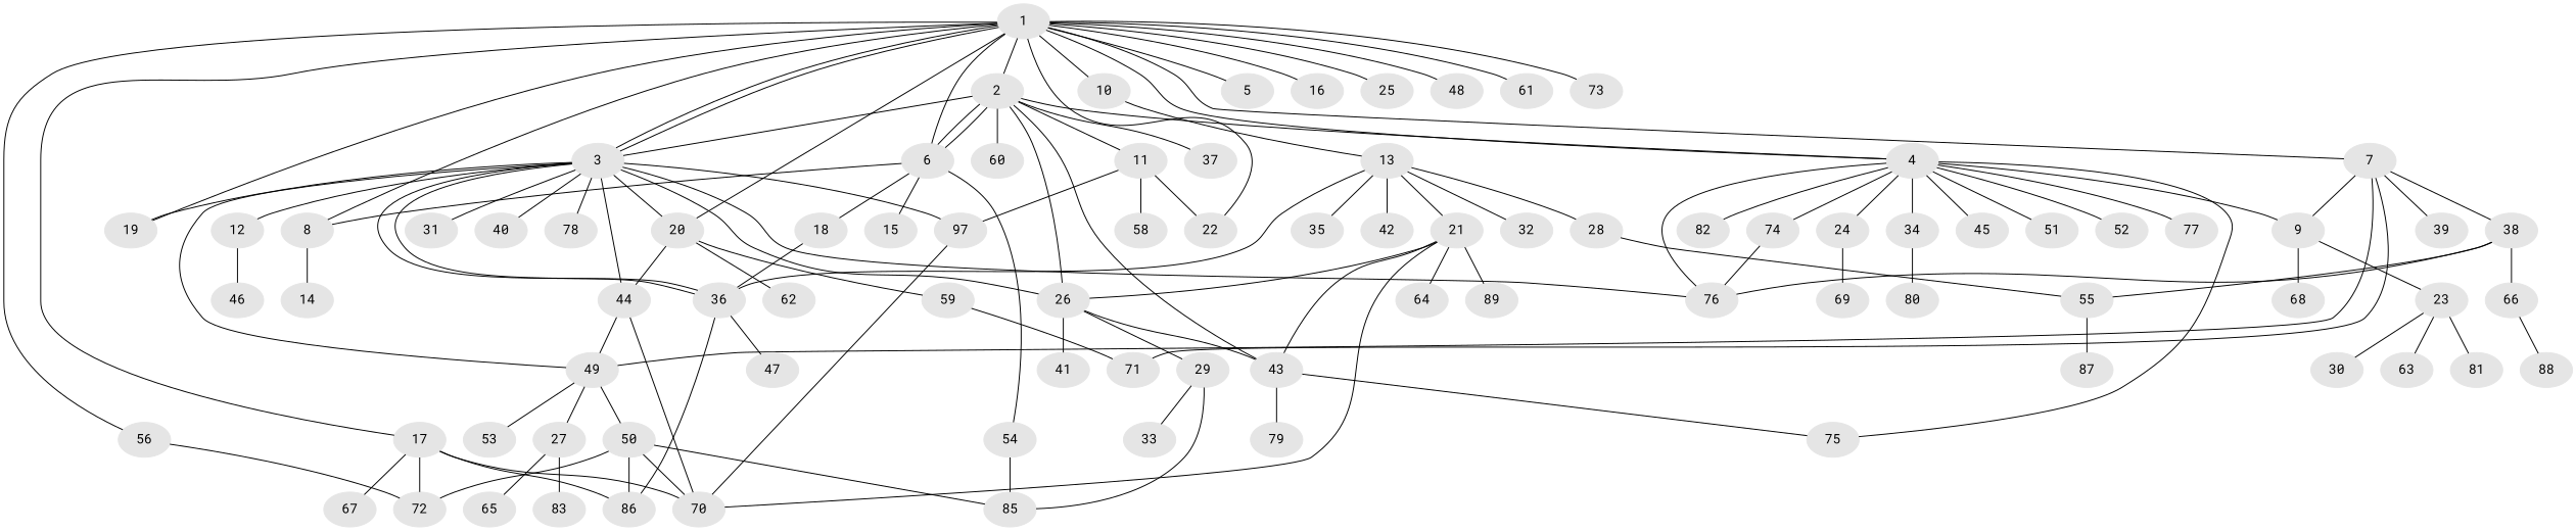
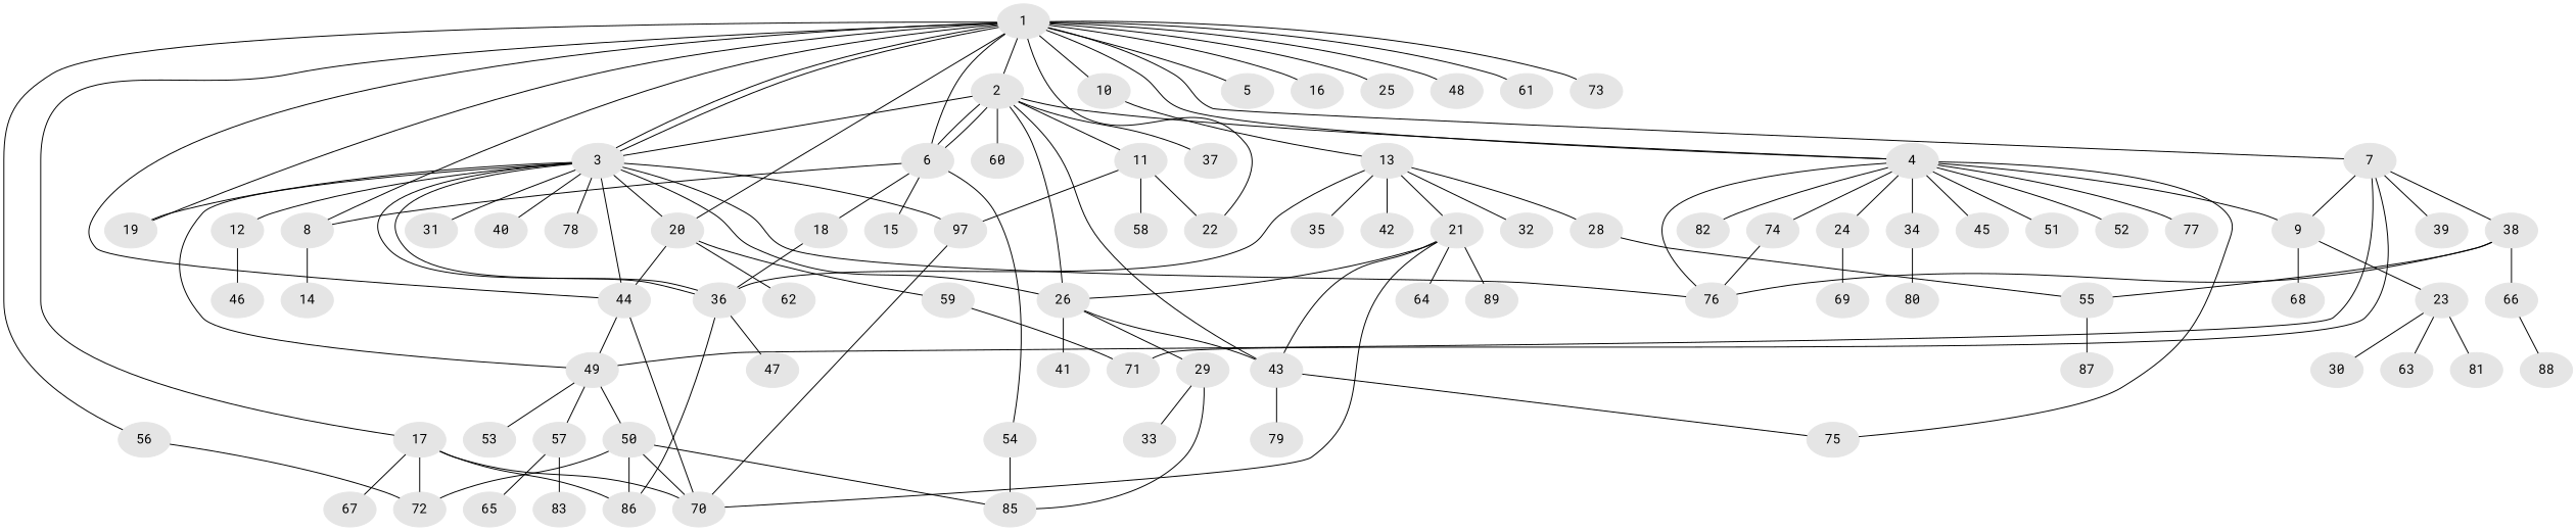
  graph {
    fontname="Roboto Mono"
    node [color=gray90 fontname="Roboto Mono" style=filled]
    edge [fontname="Roboto Mono"]
    1
    2
    3
    4
    5
    6
    7
    8
    10
    16
    17
    19
    20
    22
    25
    44
    48
    56
    61
    73
    11
    26
    37
    43
    60
    12
    n27 [label=97]
    31
    36
    40
    49
    76
    78
    9
    24
    34
    45
    51
    52
    74
    75
    77
    82
    15
    18
    54
    38
    39
    71
    14
    13
    67
    70
    72
    86
    59
    62
    58
    29
    41
    79
    46
    47
    50
    53
-   57 [label=27]
+   57
    23
    68
    69
    80
    85
    55
    66
    30
    63
    81
    21
    28
    32
    35
    42
    64
    89
    33
    87
    88
    65
    83
    1 -- 2
    1 -- 3
    1 -- 3
    1 -- 4
    1 -- 5
    1 -- 6
    1 -- 7
    1 -- 8
    1 -- 10
    1 -- 16
    1 -- 17
    1 -- 19
    1 -- 20
    1 -- 22
    1 -- 25
+   1 -- 44
    1 -- 48
    1 -- 56
    1 -- 61
    1 -- 73
    2 -- 3
    2 -- 4
    2 -- 6
    2 -- 6
    2 -- 11
    2 -- 26
    2 -- 37
    2 -- 43
    2 -- 60
    3 -- 19
    3 -- 20
    3 -- 44
    3 -- 26
    3 -- 12
    3 -- n27
    3 -- 31
    3 -- 36
    3 -- 36
    3 -- 40
    3 -- 49
    3 -- 76
    3 -- 78
    4 -- 76
    4 -- 9
    4 -- 24
    4 -- 34
    4 -- 45
    4 -- 51
    4 -- 52
    4 -- 74
    4 -- 75
    4 -- 77
    4 -- 82
    6 -- 8
    6 -- 15
    6 -- 18
    6 -- 54
    7 -- 49
    7 -- 9
    7 -- 38
    7 -- 39
    7 -- 71
    8 -- 14
    10 -- 13
    17 -- 67
    17 -- 70
    17 -- 72
    17 -- 86
    20 -- 44
    20 -- 59
    20 -- 62
    44 -- 49
    44 -- 70
    56 -- 72
    11 -- 22
    11 -- n27
    11 -- 58
    26 -- 43
    26 -- 29
    26 -- 41
    43 -- 75
    43 -- 79
    12 -- 46
    n27 -- 70
    36 -- 86
    36 -- 47
    49 -- 50
    49 -- 53
    49 -- 57
    9 -- 23
    9 -- 68
    24 -- 69
    34 -- 80
    74 -- 76
    18 -- 36
    54 -- 85
    38 -- 76
    38 -- 55
    38 -- 66
    13 -- 36
    13 -- 21
    13 -- 28
    13 -- 32
    13 -- 35
    13 -- 42
    59 -- 71
    29 -- 85
    29 -- 33
    50 -- 70
    50 -- 72
    50 -- 86
    50 -- 85
    57 -- 65
    57 -- 83
    23 -- 30
    23 -- 63
    23 -- 81
    55 -- 87
    66 -- 88
    21 -- 26
    21 -- 43
    21 -- 70
    21 -- 64
    21 -- 89
    28 -- 55
  }
